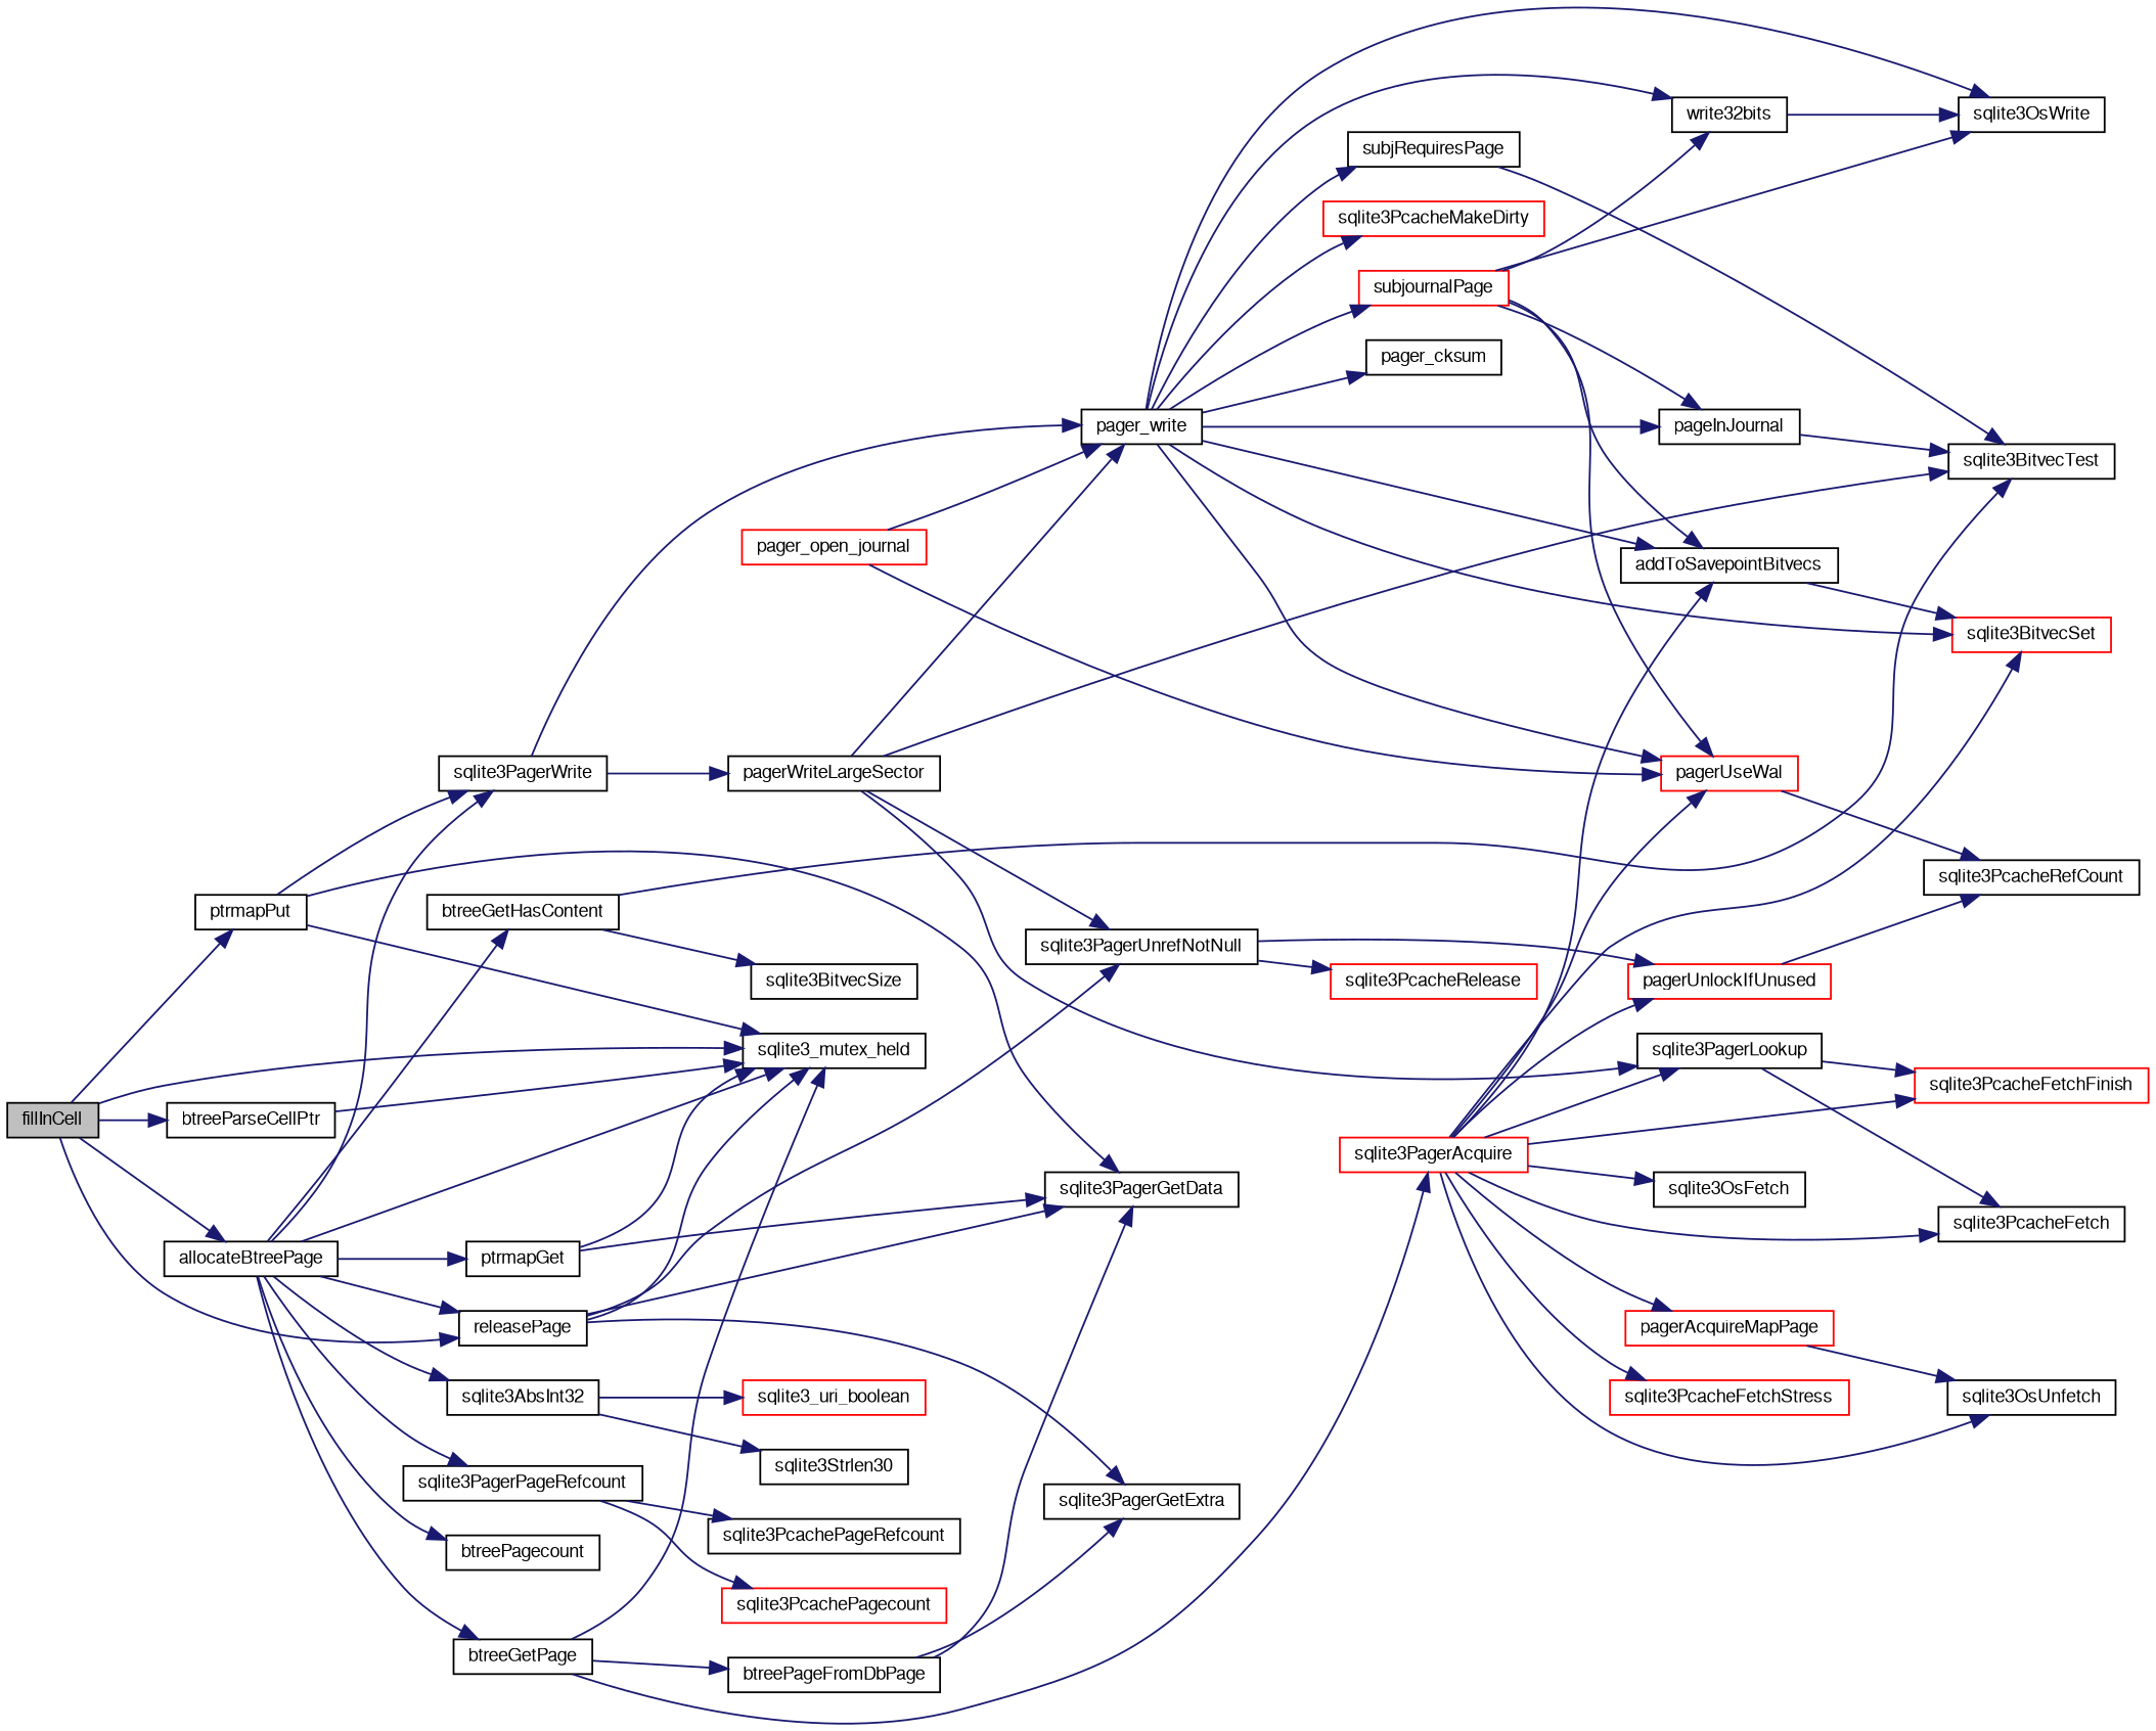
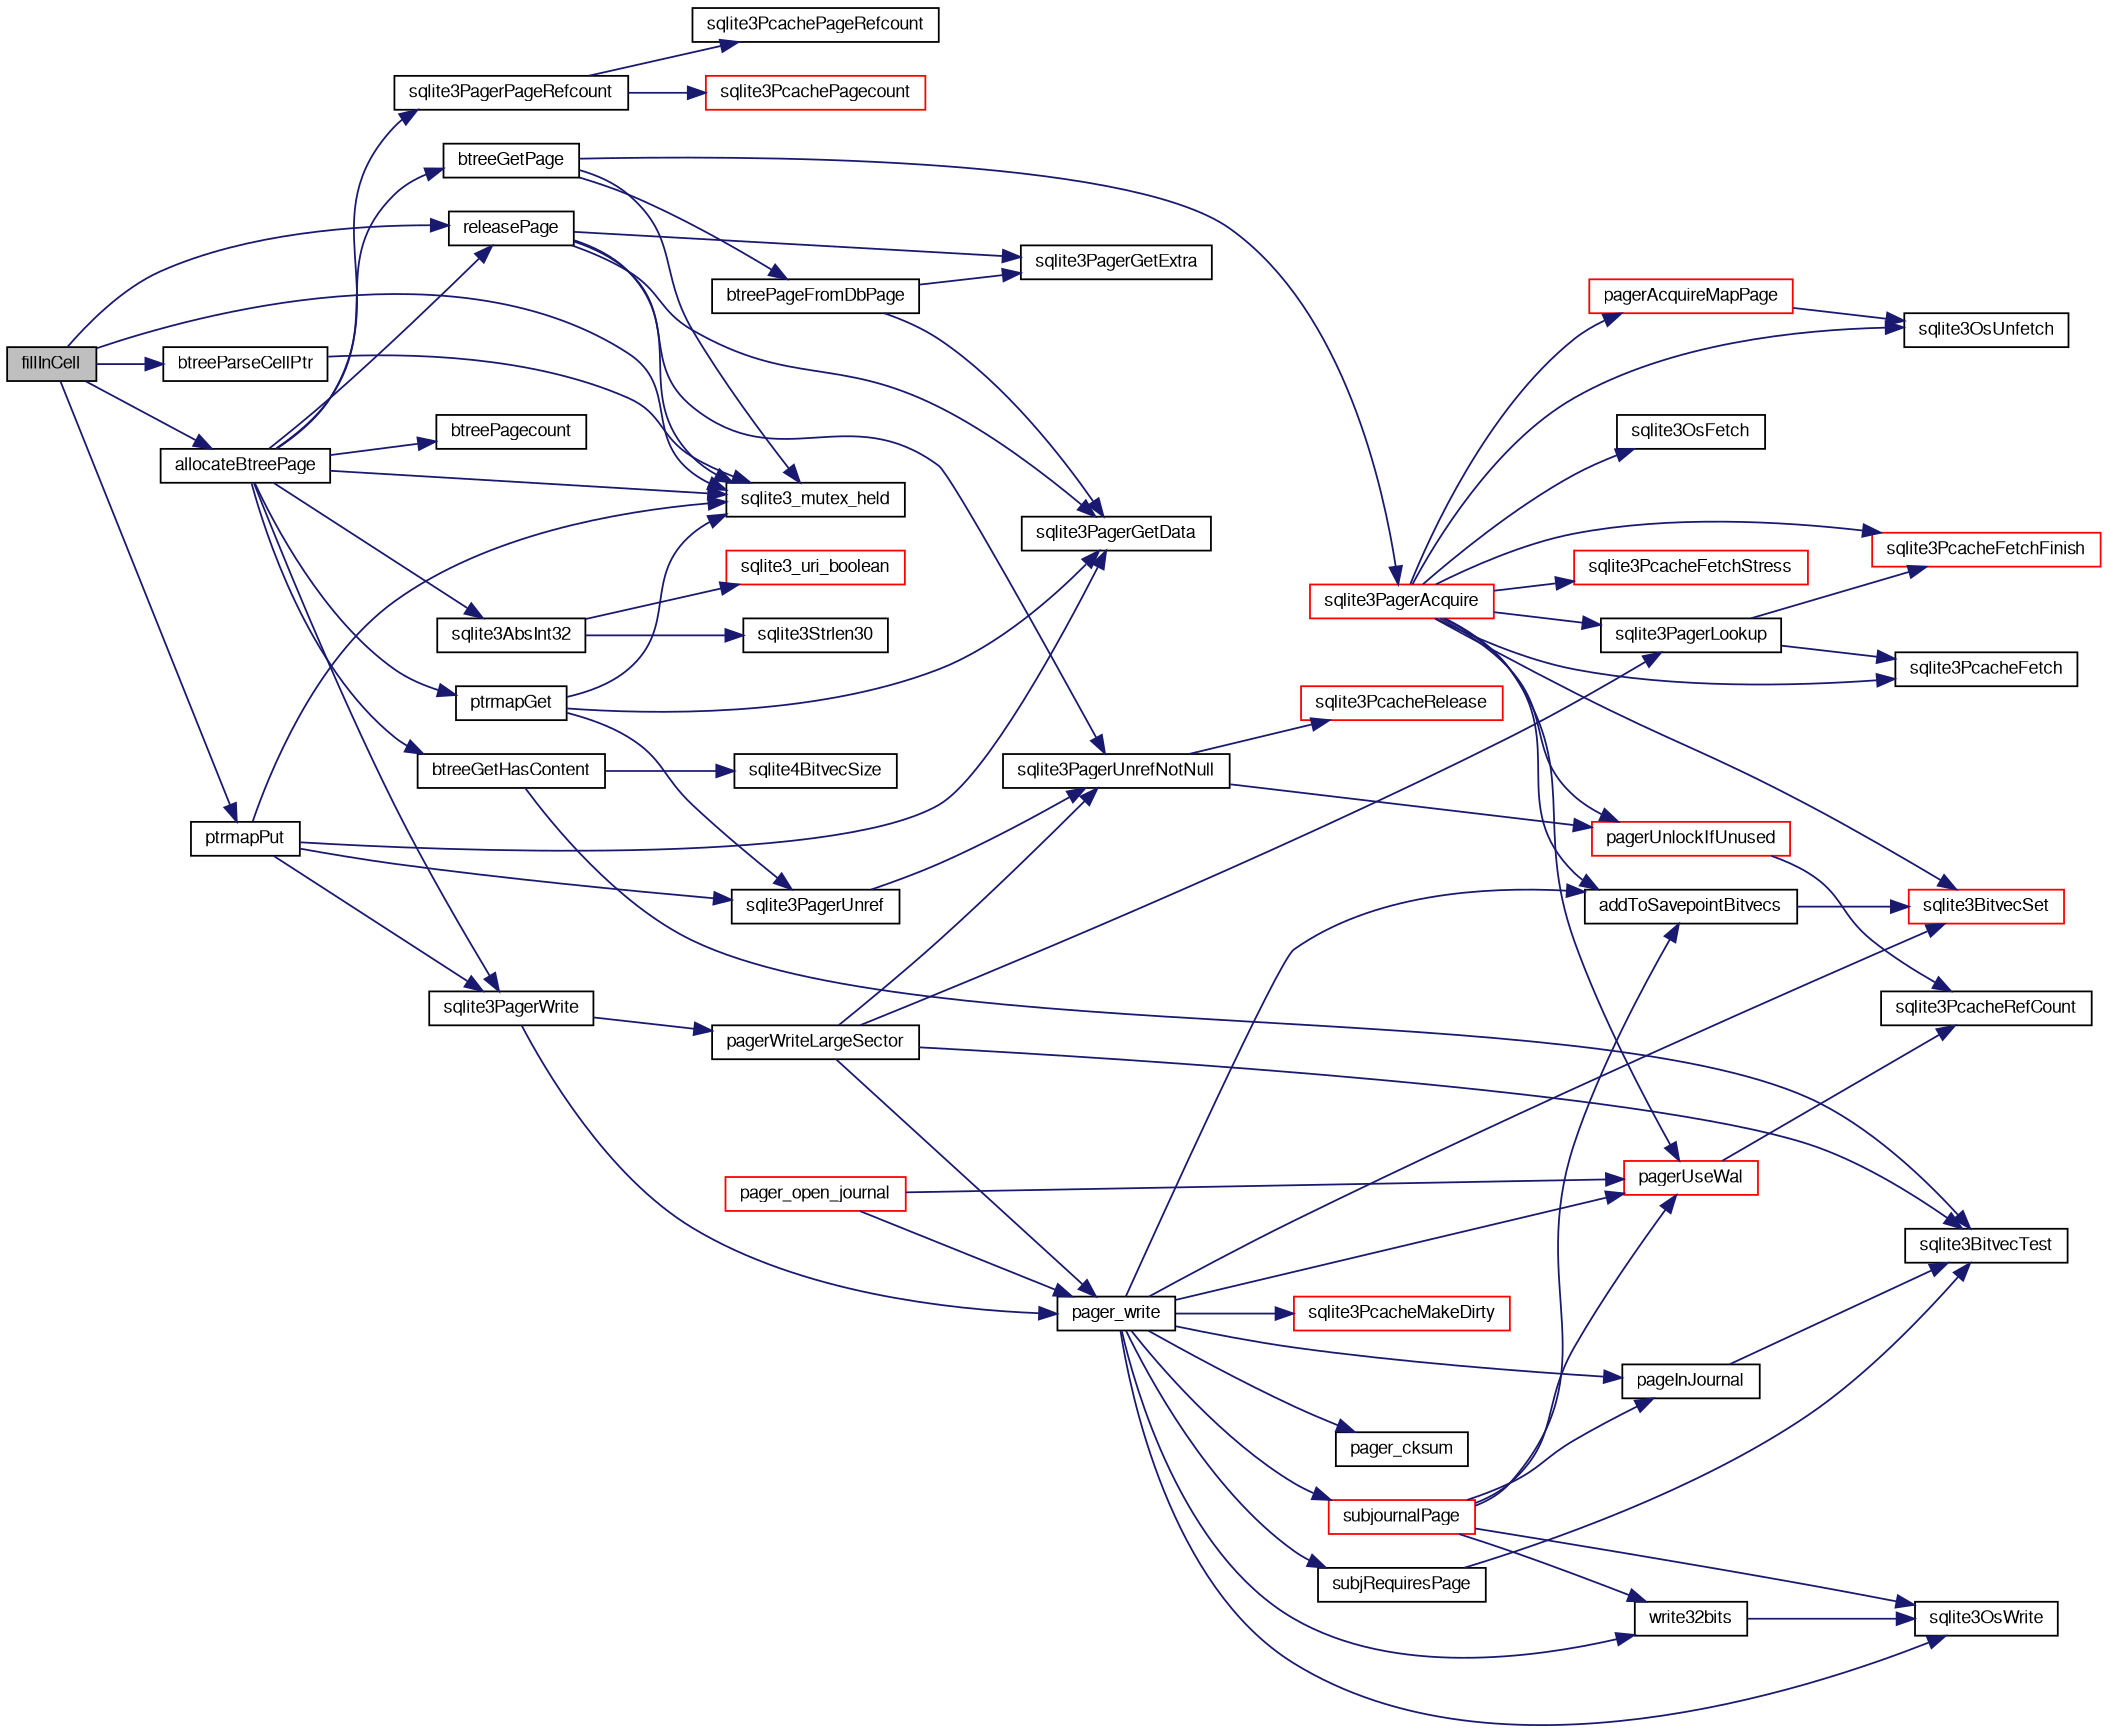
  digraph {
    rankdir=LR
    node [color=black fillcolor=white fontname=FreeSans fontsize=10 shape=record style=filled]
    edge [color=midnightblue fontname=FreeSans fontsize=10 labelfontname=FreeSans labelfontsize=10 style=solid]
    n1 [fillcolor=grey75 fontcolor=black height=0.2 label=fillInCell width=0.4]
    n2 [height=0.2 label=sqlite3_mutex_held width=0.4]
    n3 [height=0.2 label=btreeParseCellPtr width=0.4]
    n4 [height=0.2 label=allocateBtreePage width=0.4]
    n5 [height=0.2 label=releasePage width=0.4]
    n6 [height=0.2 label=ptrmapPut width=0.4]
    n7 [height=0.2 label=btreePagecount width=0.4]
    n8 [height=0.2 label=ptrmapGet width=0.4]
    n9 [height=0.2 label=sqlite3PagerWrite width=0.4]
    n10 [height=0.2 label=btreeGetPage width=0.4]
    n11 [height=0.2 label=sqlite3AbsInt32 width=0.4]
    n12 [height=0.2 label=btreeGetHasContent width=0.4]
    n13 [height=0.2 label=sqlite3PagerPageRefcount width=0.4]
    n14 [height=0.2 label=sqlite3PagerGetData width=0.4]
    n15 [height=0.2 label=sqlite3PagerUnrefNotNull width=0.4]
    n16 [height=0.2 label=sqlite3PagerGetExtra width=0.4]
+   n17 [height=0.2 label=sqlite3PagerUnref width=0.4]
    n18 [height=0.2 label=pagerWriteLargeSector width=0.4]
    n19 [height=0.2 label=pager_write width=0.4]
    n20 [color=red height=0.2 label=sqlite3PagerAcquire width=0.4]
    n21 [height=0.2 label=btreePageFromDbPage width=0.4]
    n22 [color=red height=0.2 label=sqlite3_uri_boolean width=0.4]
    n23 [height=0.2 label=sqlite3Strlen30 width=0.4]
    n24 [height=0.2 label=sqlite3BitvecTest width=0.4]
-   n25 [height=0.2 label=sqlite3BitvecSize width=0.4]
+   n25 [height=0.2 label=sqlite4BitvecSize width=0.4]
    n26 [height=0.2 label=sqlite3PcachePageRefcount width=0.4]
    n27 [color=red height=0.2 label=sqlite3PcachePagecount width=0.4]
    n28 [color=red height=0.2 label=sqlite3PcacheRelease width=0.4]
    n29 [color=red height=0.2 label=pagerUnlockIfUnused width=0.4]
    n30 [height=0.2 label=sqlite3PcacheRefCount width=0.4]
    n31 [height=0.2 label=sqlite3OsUnfetch width=0.4]
    n32 [height=0.2 label=sqlite3PagerLookup width=0.4]
    n33 [color=red height=0.2 label=pagerUseWal width=0.4]
    n34 [color=red height=0.2 label=sqlite3PcacheMakeDirty width=0.4]
    n35 [height=0.2 label=pageInJournal width=0.4]
    n36 [height=0.2 label=subjRequiresPage width=0.4]
    n37 [height=0.2 label=pager_cksum width=0.4]
    n38 [height=0.2 label=write32bits width=0.4]
    n39 [height=0.2 label=sqlite3OsWrite width=0.4]
    n40 [color=red height=0.2 label=sqlite3BitvecSet width=0.4]
    n41 [height=0.2 label=addToSavepointBitvecs width=0.4]
    n42 [color=red height=0.2 label=subjournalPage width=0.4]
    n43 [height=0.2 label=sqlite3PcacheFetch width=0.4]
    n44 [color=red height=0.2 label=sqlite3PcacheFetchFinish width=0.4]
    n45 [color=red height=0.2 label=pager_open_journal width=0.4]
    n46 [height=0.2 label=sqlite3OsFetch width=0.4]
    n47 [color=red height=0.2 label=pagerAcquireMapPage width=0.4]
    n48 [color=red height=0.2 label=sqlite3PcacheFetchStress width=0.4]
    n1 -> n2
    n1 -> n3
    n1 -> n4
    n1 -> n5
    n1 -> n6
    n3 -> n2
    n4 -> n2
    n4 -> n5
    n4 -> n7
    n4 -> n8
    n4 -> n9
    n4 -> n10
    n4 -> n11
    n4 -> n12
    n4 -> n13
    n5 -> n2
    n5 -> n14
    n5 -> n15
    n5 -> n16
    n6 -> n2
    n6 -> n9
    n6 -> n14
+   n6 -> n17
    n8 -> n2
    n8 -> n14
+   n8 -> n17
    n9 -> n18
    n9 -> n19
    n10 -> n2
    n10 -> n20
    n10 -> n21
    n11 -> n22
    n11 -> n23
    n12 -> n24
    n12 -> n25
    n13 -> n26
    n13 -> n27
    n15 -> n28
    n15 -> n29
+   n17 -> n15
    n18 -> n15
    n18 -> n19
    n18 -> n24
    n18 -> n32
    n19 -> n33
    n19 -> n34
    n19 -> n35
    n19 -> n36
    n19 -> n37
    n19 -> n38
    n19 -> n39
    n19 -> n40
    n19 -> n41
    n19 -> n42
    n20 -> n29
    n20 -> n31
    n20 -> n32
    n20 -> n33
    n20 -> n40
    n20 -> n41
    n20 -> n43
    n20 -> n44
    n20 -> n46
    n20 -> n47
    n20 -> n48
    n21 -> n14
    n21 -> n16
    n29 -> n30
    n32 -> n43
    n32 -> n44
    n33 -> n30
    n35 -> n24
    n36 -> n24
    n38 -> n39
    n41 -> n40
    n42 -> n33
    n42 -> n35
    n42 -> n38
    n42 -> n39
    n42 -> n41
    n45 -> n19
    n45 -> n33
    n47 -> n31
  }
